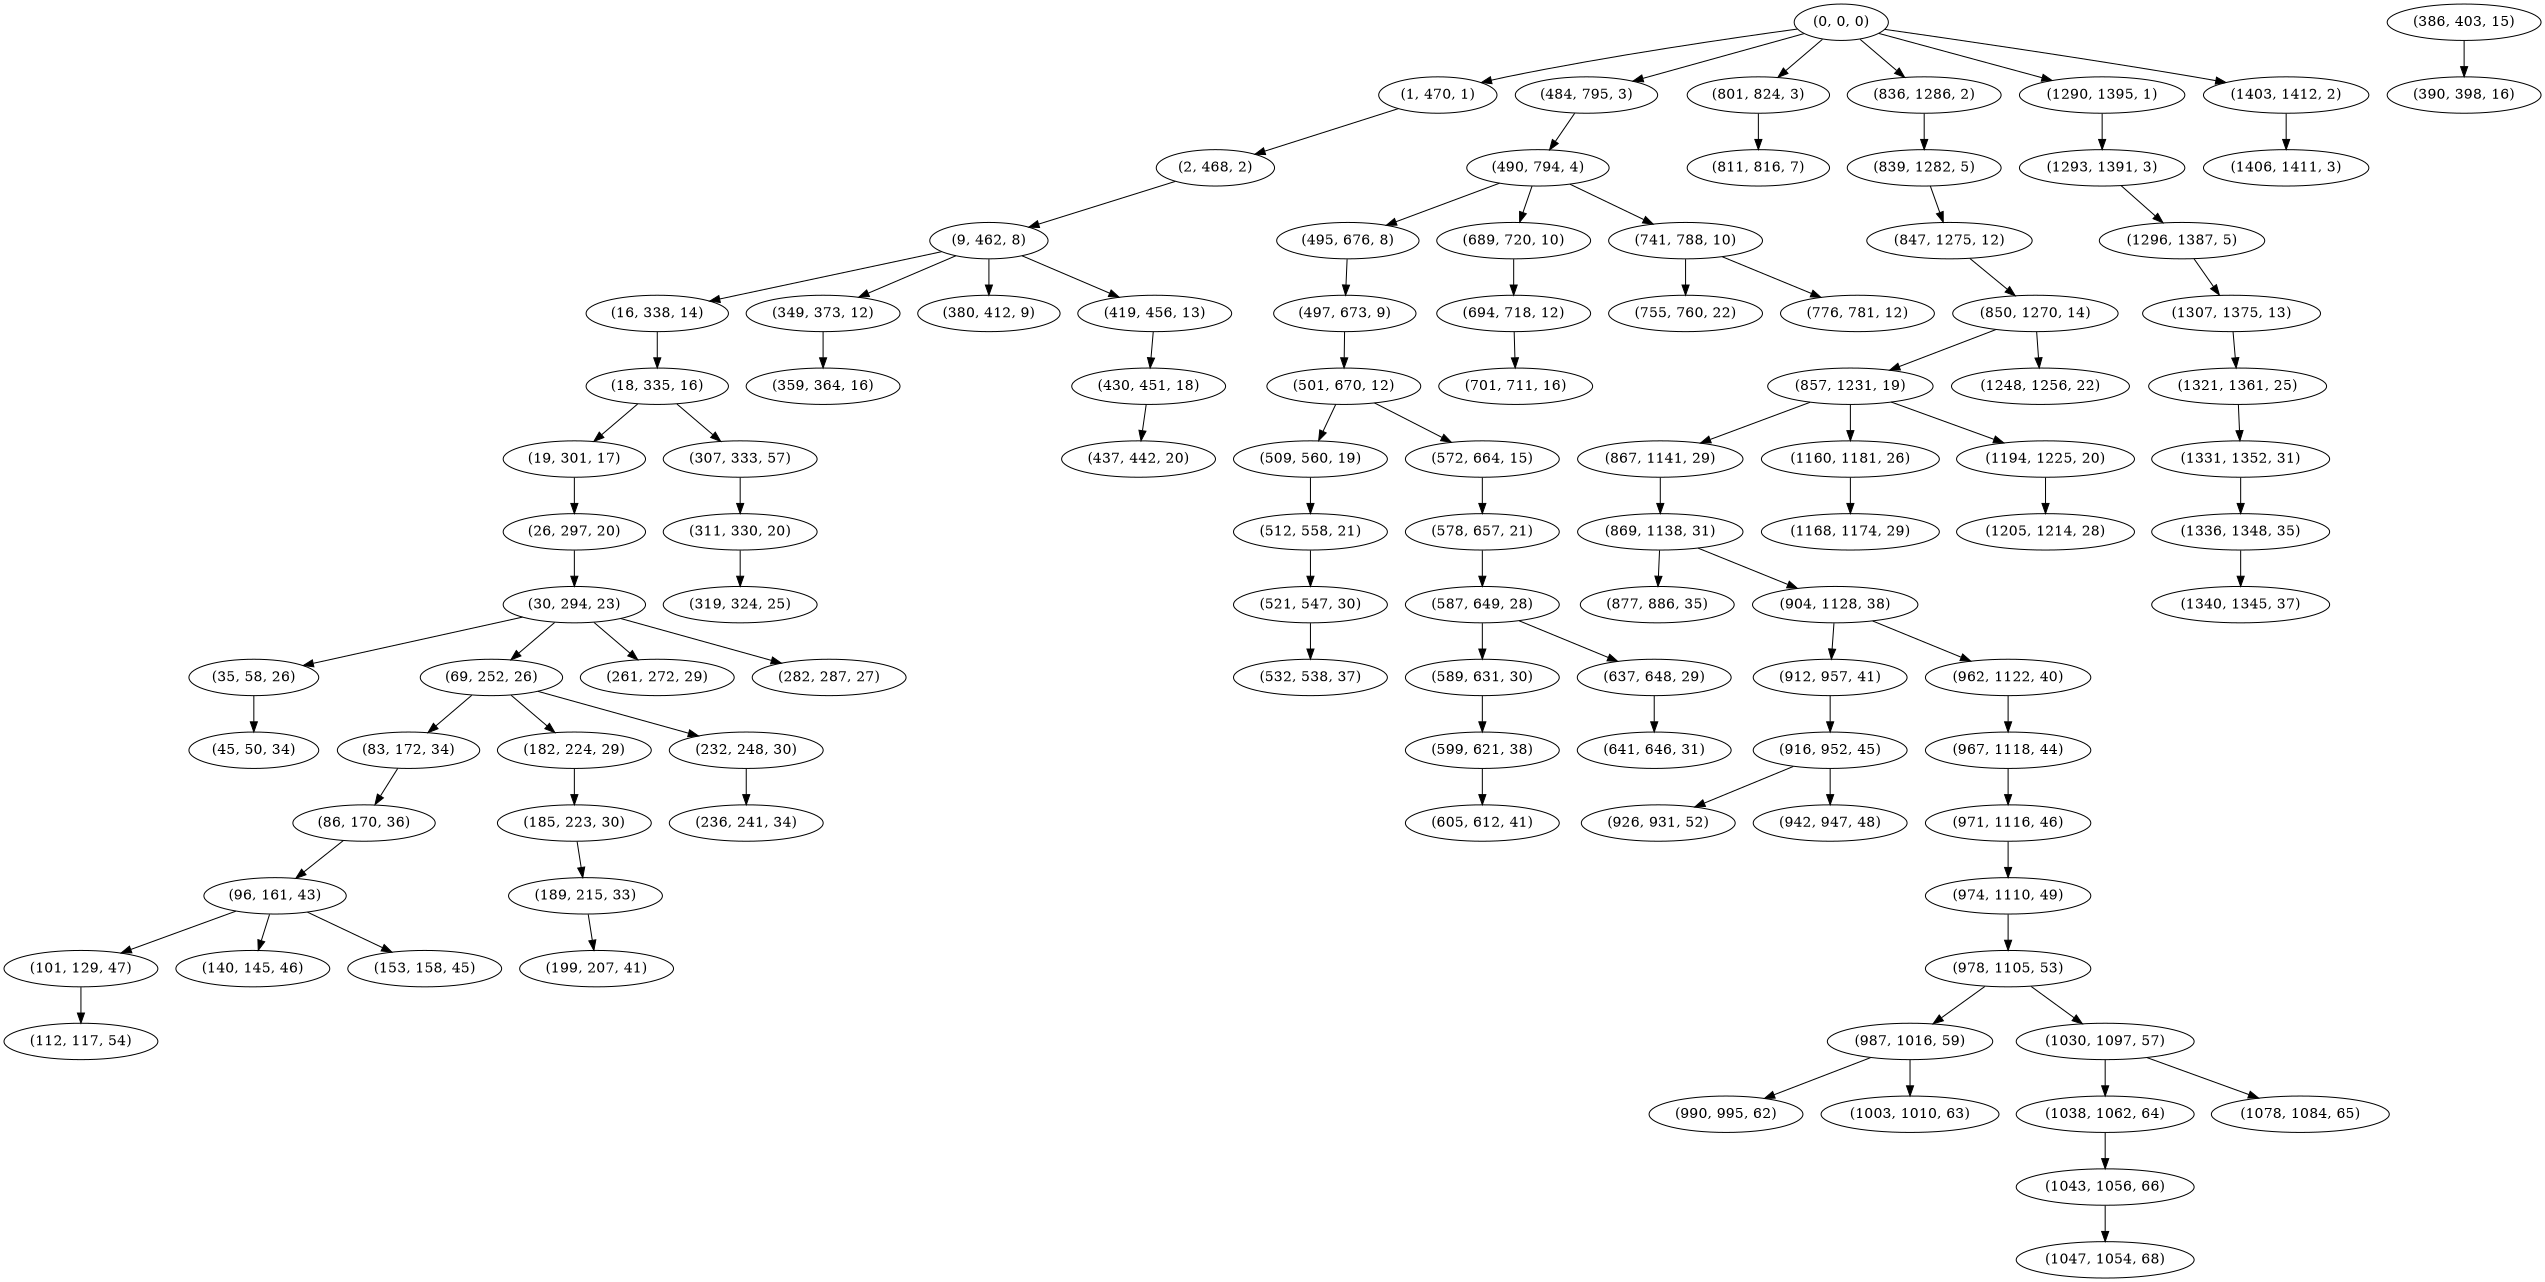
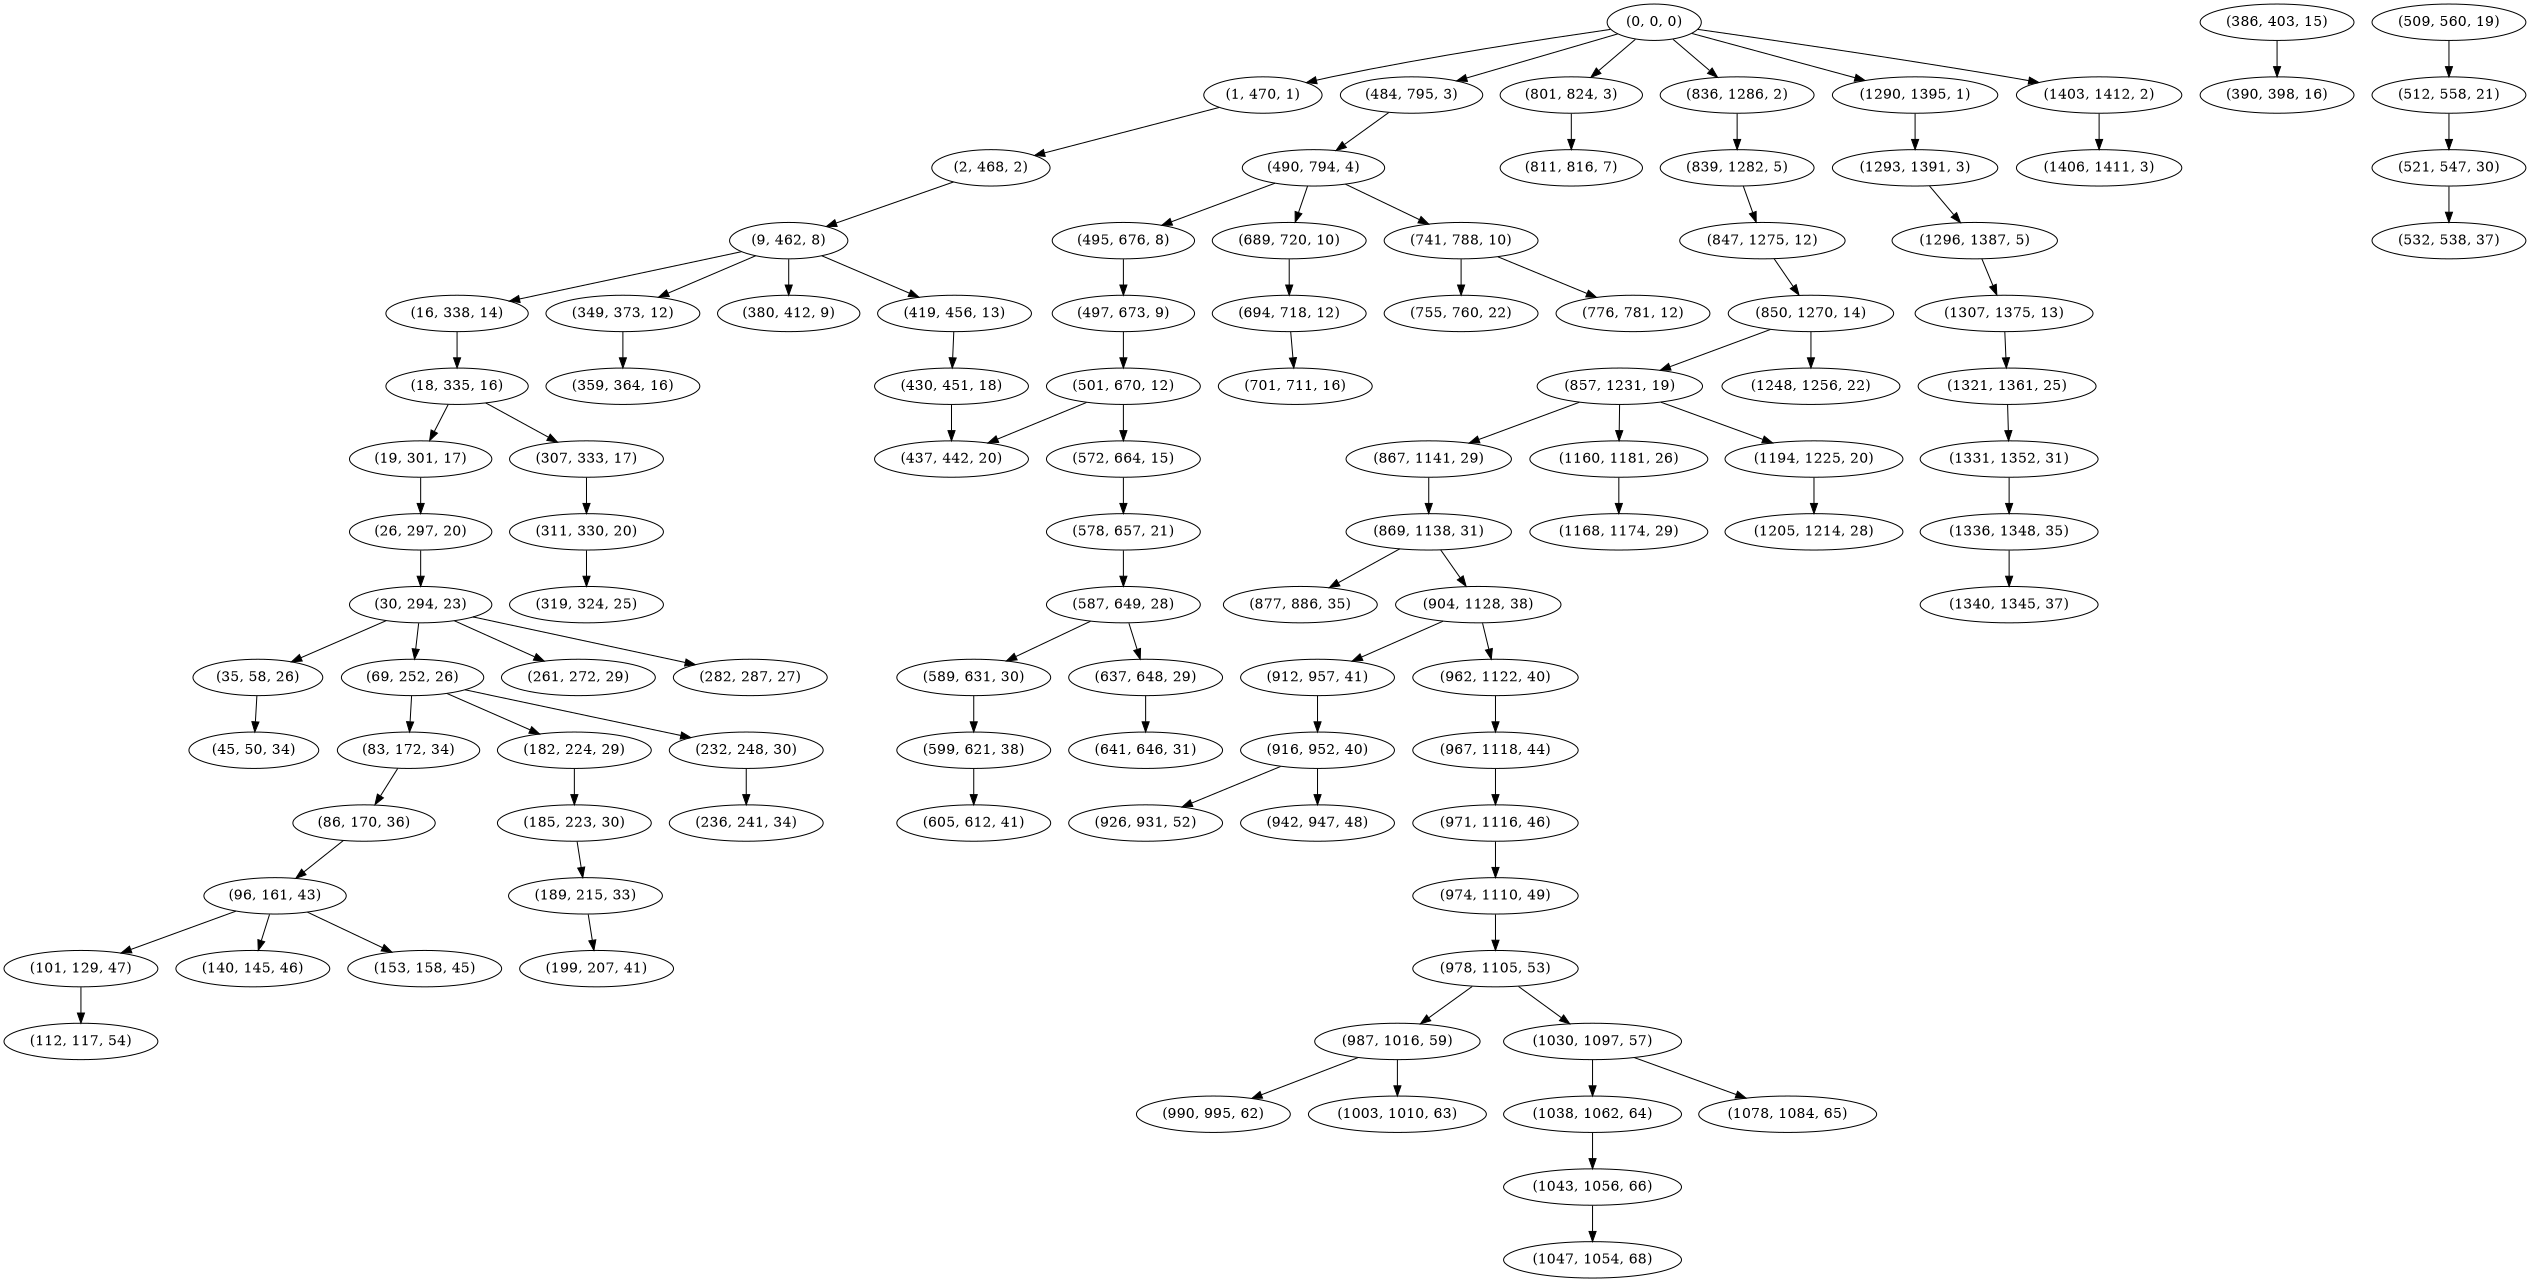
  digraph {
    "(0, 0, 0)"
    "(1, 470, 1)"
    "(484, 795, 3)"
    "(801, 824, 3)"
    "(836, 1286, 2)"
    "(1290, 1395, 1)"
    "(1403, 1412, 2)"
    "(2, 468, 2)"
    "(490, 794, 4)"
    "(811, 816, 7)"
    "(839, 1282, 5)"
    "(1293, 1391, 3)"
    "(1406, 1411, 3)"
    "(9, 462, 8)"
    "(16, 338, 14)"
    "(349, 373, 12)"
    "(380, 412, 9)"
    "(419, 456, 13)"
    "(18, 335, 16)"
    "(359, 364, 16)"
    "(430, 451, 18)"
    "(19, 301, 17)"
-   "(307, 333, 17)" [label="(307, 333, 57)"]
+   "(307, 333, 17)"
    "(26, 297, 20)"
    "(311, 330, 20)"
    "(30, 294, 23)"
    "(35, 58, 26)"
    "(69, 252, 26)"
    "(261, 272, 29)"
    "(282, 287, 27)"
    "(45, 50, 34)"
    "(83, 172, 34)"
    "(182, 224, 29)"
    "(232, 248, 30)"
    "(86, 170, 36)"
    "(185, 223, 30)"
    "(236, 241, 34)"
    "(96, 161, 43)"
    "(101, 129, 47)"
    "(140, 145, 46)"
    "(153, 158, 45)"
    "(112, 117, 54)"
    "(189, 215, 33)"
    "(199, 207, 41)"
    "(319, 324, 25)"
    "(386, 403, 15)"
    "(390, 398, 16)"
    "(437, 442, 20)"
    "(495, 676, 8)"
    "(689, 720, 10)"
    "(741, 788, 10)"
    "(497, 673, 9)"
    "(694, 718, 12)"
    "(755, 760, 22)"
    "(776, 781, 12)"
    "(501, 670, 12)"
    "(509, 560, 19)"
    "(572, 664, 15)"
    "(512, 558, 21)"
    "(578, 657, 21)"
    "(521, 547, 30)"
    "(532, 538, 37)"
    "(587, 649, 28)"
    "(589, 631, 30)"
    "(637, 648, 29)"
    "(599, 621, 38)"
    "(641, 646, 31)"
    "(605, 612, 41)"
    "(701, 711, 16)"
    "(847, 1275, 12)"
    "(850, 1270, 14)"
    "(857, 1231, 19)"
    "(1248, 1256, 22)"
    "(867, 1141, 29)"
    "(1160, 1181, 26)"
    "(1194, 1225, 20)"
    "(869, 1138, 31)"
    "(1168, 1174, 29)"
    "(1205, 1214, 28)"
    "(877, 886, 35)"
    "(904, 1128, 38)"
    "(912, 957, 41)"
    "(962, 1122, 40)"
-   "(916, 952, 45)"
+   "(916, 952, 45)" [label="(916, 952, 40)"]
    "(967, 1118, 44)"
    "(926, 931, 52)"
    "(942, 947, 48)"
    "(971, 1116, 46)"
    "(974, 1110, 49)"
    "(978, 1105, 53)"
    "(987, 1016, 59)"
    "(1030, 1097, 57)"
    "(990, 995, 62)"
    "(1003, 1010, 63)"
    "(1038, 1062, 64)"
    "(1078, 1084, 65)"
    "(1043, 1056, 66)"
    "(1047, 1054, 68)"
    "(1296, 1387, 5)"
    "(1307, 1375, 13)"
    "(1321, 1361, 25)"
    "(1331, 1352, 31)"
    "(1336, 1348, 35)"
    "(1340, 1345, 37)"
    "(0, 0, 0)" -> "(1, 470, 1)"
    "(0, 0, 0)" -> "(484, 795, 3)"
    "(0, 0, 0)" -> "(801, 824, 3)"
    "(0, 0, 0)" -> "(836, 1286, 2)"
    "(0, 0, 0)" -> "(1290, 1395, 1)"
    "(0, 0, 0)" -> "(1403, 1412, 2)"
    "(1, 470, 1)" -> "(2, 468, 2)"
    "(484, 795, 3)" -> "(490, 794, 4)"
    "(801, 824, 3)" -> "(811, 816, 7)"
    "(836, 1286, 2)" -> "(839, 1282, 5)"
    "(1290, 1395, 1)" -> "(1293, 1391, 3)"
    "(1403, 1412, 2)" -> "(1406, 1411, 3)"
    "(2, 468, 2)" -> "(9, 462, 8)"
    "(490, 794, 4)" -> "(495, 676, 8)"
    "(490, 794, 4)" -> "(689, 720, 10)"
    "(490, 794, 4)" -> "(741, 788, 10)"
    "(839, 1282, 5)" -> "(847, 1275, 12)"
    "(1293, 1391, 3)" -> "(1296, 1387, 5)"
    "(9, 462, 8)" -> "(16, 338, 14)"
    "(9, 462, 8)" -> "(349, 373, 12)"
    "(9, 462, 8)" -> "(380, 412, 9)"
    "(9, 462, 8)" -> "(419, 456, 13)"
    "(16, 338, 14)" -> "(18, 335, 16)"
    "(349, 373, 12)" -> "(359, 364, 16)"
    "(419, 456, 13)" -> "(430, 451, 18)"
    "(18, 335, 16)" -> "(19, 301, 17)"
    "(18, 335, 16)" -> "(307, 333, 17)"
    "(430, 451, 18)" -> "(437, 442, 20)"
    "(19, 301, 17)" -> "(26, 297, 20)"
    "(307, 333, 17)" -> "(311, 330, 20)"
    "(26, 297, 20)" -> "(30, 294, 23)"
    "(311, 330, 20)" -> "(319, 324, 25)"
    "(30, 294, 23)" -> "(35, 58, 26)"
    "(30, 294, 23)" -> "(69, 252, 26)"
    "(30, 294, 23)" -> "(261, 272, 29)"
    "(30, 294, 23)" -> "(282, 287, 27)"
    "(35, 58, 26)" -> "(45, 50, 34)"
    "(69, 252, 26)" -> "(83, 172, 34)"
    "(69, 252, 26)" -> "(182, 224, 29)"
    "(69, 252, 26)" -> "(232, 248, 30)"
    "(83, 172, 34)" -> "(86, 170, 36)"
    "(182, 224, 29)" -> "(185, 223, 30)"
    "(232, 248, 30)" -> "(236, 241, 34)"
    "(86, 170, 36)" -> "(96, 161, 43)"
    "(185, 223, 30)" -> "(189, 215, 33)"
    "(96, 161, 43)" -> "(101, 129, 47)"
    "(96, 161, 43)" -> "(140, 145, 46)"
    "(96, 161, 43)" -> "(153, 158, 45)"
    "(101, 129, 47)" -> "(112, 117, 54)"
    "(189, 215, 33)" -> "(199, 207, 41)"
    "(386, 403, 15)" -> "(390, 398, 16)"
    "(495, 676, 8)" -> "(497, 673, 9)"
    "(689, 720, 10)" -> "(694, 718, 12)"
    "(741, 788, 10)" -> "(755, 760, 22)"
    "(741, 788, 10)" -> "(776, 781, 12)"
    "(497, 673, 9)" -> "(501, 670, 12)"
    "(694, 718, 12)" -> "(701, 711, 16)"
-   "(501, 670, 12)" -> "(509, 560, 19)"
+   "(501, 670, 12)" -> "(437, 442, 20)"
    "(501, 670, 12)" -> "(572, 664, 15)"
    "(509, 560, 19)" -> "(512, 558, 21)"
    "(572, 664, 15)" -> "(578, 657, 21)"
    "(512, 558, 21)" -> "(521, 547, 30)"
    "(578, 657, 21)" -> "(587, 649, 28)"
    "(521, 547, 30)" -> "(532, 538, 37)"
    "(587, 649, 28)" -> "(589, 631, 30)"
    "(587, 649, 28)" -> "(637, 648, 29)"
    "(589, 631, 30)" -> "(599, 621, 38)"
    "(637, 648, 29)" -> "(641, 646, 31)"
    "(599, 621, 38)" -> "(605, 612, 41)"
    "(847, 1275, 12)" -> "(850, 1270, 14)"
    "(850, 1270, 14)" -> "(857, 1231, 19)"
    "(850, 1270, 14)" -> "(1248, 1256, 22)"
    "(857, 1231, 19)" -> "(867, 1141, 29)"
    "(857, 1231, 19)" -> "(1160, 1181, 26)"
    "(857, 1231, 19)" -> "(1194, 1225, 20)"
    "(867, 1141, 29)" -> "(869, 1138, 31)"
    "(1160, 1181, 26)" -> "(1168, 1174, 29)"
    "(1194, 1225, 20)" -> "(1205, 1214, 28)"
    "(869, 1138, 31)" -> "(877, 886, 35)"
    "(869, 1138, 31)" -> "(904, 1128, 38)"
    "(904, 1128, 38)" -> "(912, 957, 41)"
    "(904, 1128, 38)" -> "(962, 1122, 40)"
    "(912, 957, 41)" -> "(916, 952, 45)"
    "(962, 1122, 40)" -> "(967, 1118, 44)"
    "(916, 952, 45)" -> "(926, 931, 52)"
    "(916, 952, 45)" -> "(942, 947, 48)"
    "(967, 1118, 44)" -> "(971, 1116, 46)"
    "(971, 1116, 46)" -> "(974, 1110, 49)"
    "(974, 1110, 49)" -> "(978, 1105, 53)"
    "(978, 1105, 53)" -> "(987, 1016, 59)"
    "(978, 1105, 53)" -> "(1030, 1097, 57)"
    "(987, 1016, 59)" -> "(990, 995, 62)"
    "(987, 1016, 59)" -> "(1003, 1010, 63)"
    "(1030, 1097, 57)" -> "(1038, 1062, 64)"
    "(1030, 1097, 57)" -> "(1078, 1084, 65)"
    "(1038, 1062, 64)" -> "(1043, 1056, 66)"
    "(1043, 1056, 66)" -> "(1047, 1054, 68)"
    "(1296, 1387, 5)" -> "(1307, 1375, 13)"
    "(1307, 1375, 13)" -> "(1321, 1361, 25)"
    "(1321, 1361, 25)" -> "(1331, 1352, 31)"
    "(1331, 1352, 31)" -> "(1336, 1348, 35)"
    "(1336, 1348, 35)" -> "(1340, 1345, 37)"
  }
